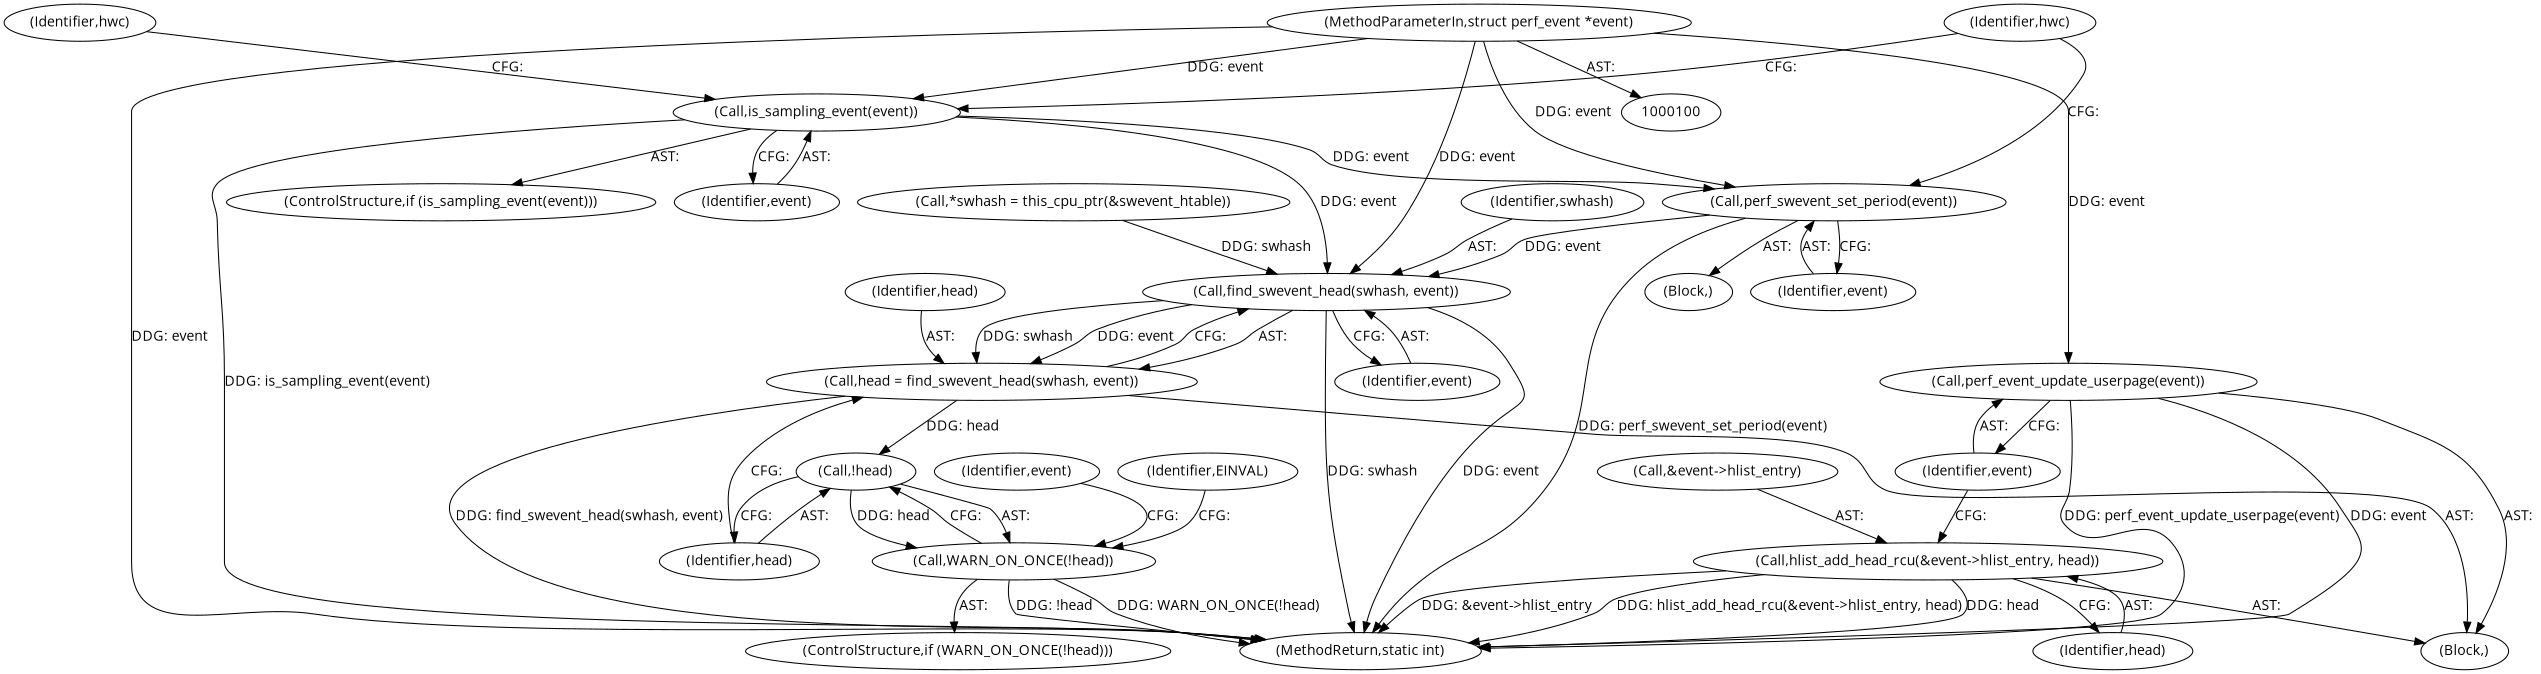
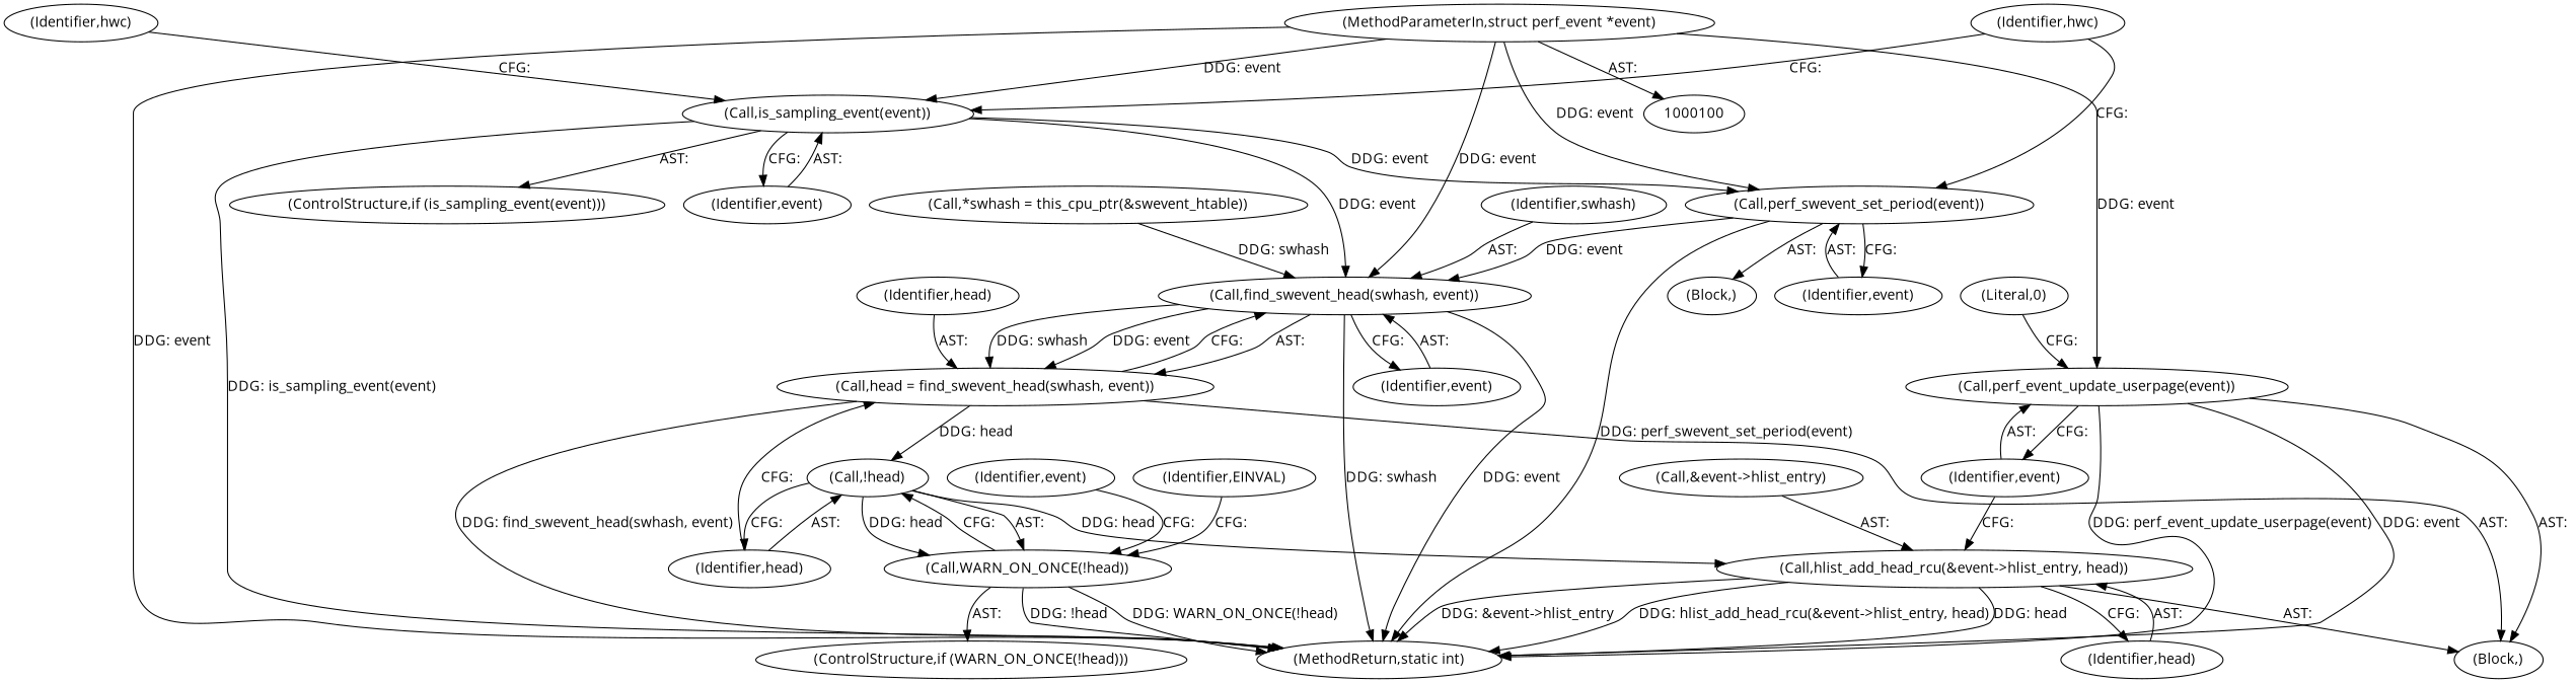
  digraph {
    fontname="Open Sans"
    node [fontname="Open Sans"]
    edge [fontname="Open Sans"]
    n1 [label="(Call,is_sampling_event(event))"]
    n2 [label="(Call,perf_swevent_set_period(event))"]
    n3 [label="(Call,find_swevent_head(swhash, event))"]
    n4 [label="(ControlStructure,if (is_sampling_event(event)))"]
    n5 [label="(MethodReturn,static int)"]
    n6 [label="(Identifier,event)"]
    n7 [label="(Identifier,event)"]
    n8 [label="(Block,)"]
    n9 [label="(Call,head = find_swevent_head(swhash, event))"]
    n10 [label="(Identifier,event)"]
    n11 [label="(MethodParameterIn,struct perf_event *event)"]
    n12 [label="(Call,perf_event_update_userpage(event))"]
    1000100
    n14 [label="(Block,)"]
    n15 [label="(Identifier,event)"]
    n16 [label="(Call,!head)"]
    n17 [label="(Call,WARN_ON_ONCE(!head))"]
    n18 [label="(Call,hlist_add_head_rcu(&event->hlist_entry, head))"]
    n19 [label="(Identifier,head)"]
    n20 [label="(ControlStructure,if (WARN_ON_ONCE(!head)))"]
    n21 [label="(Identifier,head)"]
    n22 [label="(Identifier,event)"]
    n23 [label="(Identifier,swhash)"]
    n24 [label="(Call,*swhash = this_cpu_ptr(&swevent_htable))"]
    n25 [label="(Identifier,head)"]
    n26 [label="(Identifier,EINVAL)"]
+   n27 [label="(Literal,0)"]
    n28 [label="(Identifier,hwc)"]
    n29 [label="(Call,&event->hlist_entry)"]
    n30 [label="(Identifier,hwc)"]
    n1 -> n2 [label="DDG: event"]
    n1 -> n3 [label="DDG: event"]
    n1 -> n4 [label="AST: "]
    n1 -> n5 [label="DDG: is_sampling_event(event)"]
    n1 -> n6 [label="CFG: "]
    n2 -> n3 [label="DDG: event"]
    n2 -> n5 [label="DDG: perf_swevent_set_period(event)"]
    n2 -> n7 [label="CFG: "]
    n2 -> n8 [label="AST: "]
    n3 -> n5 [label="DDG: swhash"]
    n3 -> n5 [label="DDG: event"]
    n3 -> n9 [label="AST: "]
    n3 -> n9 [label="DDG: swhash"]
    n3 -> n9 [label="DDG: event"]
    n3 -> n10 [label="CFG: "]
    n6 -> n1 [label="AST: "]
    n7 -> n2 [label="AST: "]
    n9 -> n3 [label="CFG: "]
    n9 -> n5 [label="DDG: find_swevent_head(swhash, event)"]
    n9 -> n14 [label="AST: "]
    n9 -> n16 [label="DDG: head"]
    n10 -> n3 [label="AST: "]
    n11 -> n1 [label="DDG: event"]
    n11 -> n2 [label="DDG: event"]
    n11 -> n3 [label="DDG: event"]
    n11 -> n5 [label="DDG: event"]
    n11 -> n12 [label="DDG: event"]
    n11 -> 1000100 [label="AST: "]
    n12 -> n5 [label="DDG: perf_event_update_userpage(event)"]
    n12 -> n5 [label="DDG: event"]
    n12 -> n14 [label="AST: "]
    n12 -> n15 [label="CFG: "]
    n15 -> n12 [label="AST: "]
    n15 -> n18 [label="CFG: "]
    n16 -> n17 [label="AST: "]
    n16 -> n17 [label="DDG: head"]
+   n16 -> n18 [label="DDG: head"]
    n16 -> n19 [label="CFG: "]
    n17 -> n5 [label="DDG: !head"]
    n17 -> n5 [label="DDG: WARN_ON_ONCE(!head)"]
    n17 -> n16 [label="CFG: "]
    n17 -> n20 [label="AST: "]
    n18 -> n5 [label="DDG: &event->hlist_entry"]
    n18 -> n5 [label="DDG: hlist_add_head_rcu(&event->hlist_entry, head)"]
    n18 -> n5 [label="DDG: head"]
    n18 -> n14 [label="AST: "]
    n18 -> n21 [label="CFG: "]
    n19 -> n9 [label="CFG: "]
    n19 -> n16 [label="AST: "]
    n21 -> n18 [label="AST: "]
    n22 -> n17 [label="CFG: "]
    n23 -> n3 [label="AST: "]
    n24 -> n3 [label="DDG: swhash"]
    n25 -> n9 [label="AST: "]
    n26 -> n17 [label="CFG: "]
+   n27 -> n12 [label="CFG: "]
    n28 -> n1 [label="CFG: "]
    n28 -> n2 [label="CFG: "]
    n29 -> n18 [label="AST: "]
    n30 -> n1 [label="CFG: "]
  }
